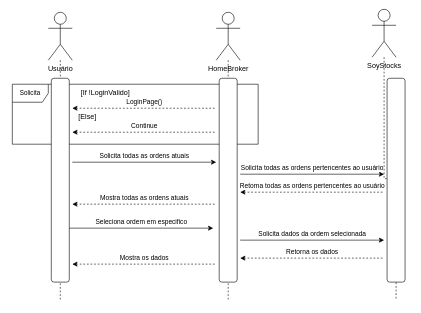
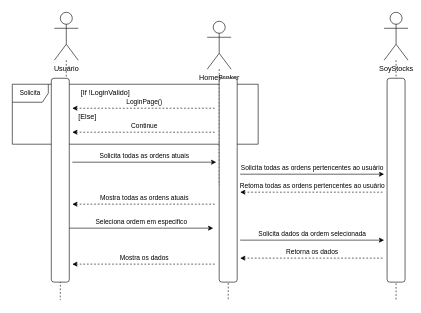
  <mxCell id="0" />
  <mxCell id="1" parent="0" />
  <mxCell id="2" value="&lt;font style=&quot;font-size: 10.5px;&quot;&gt;Solicita&lt;/font&gt;" style="shape=umlFrame;whiteSpace=wrap;html=1;pointerEvents=0;" vertex="1" parent="1"><mxGeometry x="20" y="140" width="410" height="100" as="geometry" /></mxCell>
  <mxCell id="3" style="edgeStyle=orthogonalEdgeStyle;rounded=0;orthogonalLoop=1;jettySize=auto;html=1;endArrow=none;endFill=0;dashed=1;" edge="1" parent="1" source="4"><mxGeometry relative="1" as="geometry"><mxPoint x="100" y="500" as="targetPoint" /></mxGeometry></mxCell>
- <mxCell id="4" value="Usuário" style="shape=umlActor;verticalLabelPosition=bottom;verticalAlign=top;html=1;outlineConnect=0;" vertex="1" parent="1"><mxGeometry x="80" y="20" width="40" height="80" as="geometry" /></mxCell>
+ <mxCell id="4" value="Usuário" style="shape=umlActor;verticalLabelPosition=bottom;verticalAlign=top;html=1;outlineConnect=0;" vertex="1" parent="1"><mxGeometry x="90" y="20" width="40" height="80" as="geometry" /></mxCell>
  <mxCell id="5" style="edgeStyle=orthogonalEdgeStyle;rounded=0;orthogonalLoop=1;jettySize=auto;html=1;dashed=1;endArrow=none;endFill=0;" edge="1" parent="1" source="6"><mxGeometry relative="1" as="geometry"><mxPoint x="380" y="500" as="targetPoint" /></mxGeometry></mxCell>
- <mxCell id="6" value="HomeBroker" style="shape=umlActor;verticalLabelPosition=bottom;verticalAlign=top;html=1;outlineConnect=0;" vertex="1" parent="1"><mxGeometry x="360" y="20" width="40" height="80" as="geometry" /></mxCell>
+ <mxCell id="6" value="HomeBroker" style="shape=umlActor;verticalLabelPosition=bottom;verticalAlign=top;html=1;outlineConnect=0;" vertex="1" parent="1"><mxGeometry x="345" y="35" width="40" height="80" as="geometry" /></mxCell>
  <mxCell id="7" style="edgeStyle=orthogonalEdgeStyle;rounded=0;orthogonalLoop=1;jettySize=auto;html=1;endArrow=none;endFill=0;dashed=1;" edge="1" parent="1" source="8"><mxGeometry relative="1" as="geometry"><mxPoint x="660" y="500" as="targetPoint" /></mxGeometry></mxCell>
- <mxCell id="8" value="SoyStocks" style="shape=umlActor;verticalLabelPosition=bottom;verticalAlign=top;html=1;outlineConnect=0;" vertex="1" parent="1"><mxGeometry x="620" y="15" width="40" height="80" as="geometry" /></mxCell>
+ <mxCell id="8" value="SoyStocks" style="shape=umlActor;verticalLabelPosition=bottom;verticalAlign=top;html=1;outlineConnect=0;" vertex="1" parent="1"><mxGeometry x="640" y="20" width="40" height="80" as="geometry" /></mxCell>
  <mxCell id="9" value="" style="rounded=1;whiteSpace=wrap;html=1;" vertex="1" parent="1"><mxGeometry x="85" y="130" width="30" height="340" as="geometry" /></mxCell>
  <mxCell id="10" value="" style="rounded=1;whiteSpace=wrap;html=1;" vertex="1" parent="1"><mxGeometry x="365" y="130" width="30" height="340" as="geometry" /></mxCell>
  <mxCell id="11" value="" style="rounded=1;whiteSpace=wrap;html=1;" vertex="1" parent="1"><mxGeometry x="645" y="130" width="30" height="340" as="geometry" /></mxCell>
  <mxCell id="12" value="LoginPage()" style="endArrow=none;html=1;rounded=0;endFill=0;startArrow=classic;startFill=1;dashed=1;" edge="1" parent="1"><mxGeometry y="10" width="50" height="50" relative="1" as="geometry"><mxPoint x="120" y="180" as="sourcePoint" /><mxPoint x="360" y="180" as="targetPoint" /><mxPoint as="offset" /></mxGeometry></mxCell>
  <mxCell id="13" value="[If !LoginValido]" style="text;html=1;align=center;verticalAlign=middle;resizable=0;points=[];autosize=1;strokeColor=none;fillColor=none;" vertex="1" parent="1"><mxGeometry x="120" y="140" width="110" height="30" as="geometry" /></mxCell>
  <mxCell id="14" value="[Else]" style="text;html=1;align=center;verticalAlign=middle;resizable=0;points=[];autosize=1;strokeColor=none;fillColor=none;" vertex="1" parent="1"><mxGeometry x="120" y="180" width="50" height="30" as="geometry" /></mxCell>
  <mxCell id="15" value="Continue" style="endArrow=none;html=1;rounded=0;endFill=0;startArrow=classic;startFill=1;dashed=1;" edge="1" parent="1"><mxGeometry y="10" width="50" height="50" relative="1" as="geometry"><mxPoint x="120" y="220" as="sourcePoint" /><mxPoint x="360" y="220" as="targetPoint" /><mxPoint as="offset" /></mxGeometry></mxCell>
  <mxCell id="16" value="Solicita todas as ordens atuais" style="endArrow=classic;html=1;rounded=0;endFill=1;startArrow=none;startFill=0;" edge="1" parent="1"><mxGeometry y="10" width="50" height="50" relative="1" as="geometry"><mxPoint x="120" y="270" as="sourcePoint" /><mxPoint x="360" y="270" as="targetPoint" /><mxPoint as="offset" /></mxGeometry></mxCell>
  <mxCell id="17" value="Solicita todas as ordens pertencentes ao usuário" style="endArrow=classic;html=1;rounded=0;endFill=1;startArrow=none;startFill=0;" edge="1" parent="1"><mxGeometry y="10" width="50" height="50" relative="1" as="geometry"><mxPoint x="400" y="290" as="sourcePoint" /><mxPoint x="640" y="290" as="targetPoint" /><mxPoint as="offset" /></mxGeometry></mxCell>
  <mxCell id="18" value="Retorna todas as ordens pertencentes ao usuário" style="endArrow=none;html=1;rounded=0;endFill=0;startArrow=classic;startFill=1;dashed=1;" edge="1" parent="1"><mxGeometry y="10" width="50" height="50" relative="1" as="geometry"><mxPoint x="400" y="320" as="sourcePoint" /><mxPoint x="640" y="320" as="targetPoint" /><mxPoint as="offset" /></mxGeometry></mxCell>
  <mxCell id="19" value="Mostra todas as ordens atuais" style="endArrow=none;html=1;rounded=0;endFill=0;startArrow=classic;startFill=1;dashed=1;" edge="1" parent="1"><mxGeometry y="10" width="50" height="50" relative="1" as="geometry"><mxPoint x="120" y="340" as="sourcePoint" /><mxPoint x="360" y="340" as="targetPoint" /><mxPoint as="offset" /></mxGeometry></mxCell>
  <mxCell id="20" value="Seleciona ordem em especifico" style="endArrow=classic;html=1;rounded=0;endFill=1;startArrow=none;startFill=0;" edge="1" parent="1"><mxGeometry y="10" width="50" height="50" relative="1" as="geometry"><mxPoint x="115" y="380" as="sourcePoint" /><mxPoint x="355" y="380" as="targetPoint" /><mxPoint as="offset" /></mxGeometry></mxCell>
  <mxCell id="21" value="Solicita dados da ordem selecionada" style="endArrow=classic;html=1;rounded=0;endFill=1;startArrow=none;startFill=0;" edge="1" parent="1"><mxGeometry y="10" width="50" height="50" relative="1" as="geometry"><mxPoint x="400" y="400" as="sourcePoint" /><mxPoint x="640" y="400" as="targetPoint" /><mxPoint as="offset" /></mxGeometry></mxCell>
  <mxCell id="22" value="Retorna os dados" style="endArrow=none;html=1;rounded=0;endFill=0;startArrow=classic;startFill=1;dashed=1;" edge="1" parent="1"><mxGeometry y="10" width="50" height="50" relative="1" as="geometry"><mxPoint x="400" y="430" as="sourcePoint" /><mxPoint x="640" y="430" as="targetPoint" /><mxPoint as="offset" /></mxGeometry></mxCell>
  <mxCell id="23" value="Mostra os dados" style="endArrow=none;html=1;rounded=0;endFill=0;startArrow=classic;startFill=1;dashed=1;" edge="1" parent="1"><mxGeometry y="10" width="50" height="50" relative="1" as="geometry"><mxPoint x="120" y="440" as="sourcePoint" /><mxPoint x="360" y="440" as="targetPoint" /><mxPoint as="offset" /></mxGeometry></mxCell>
